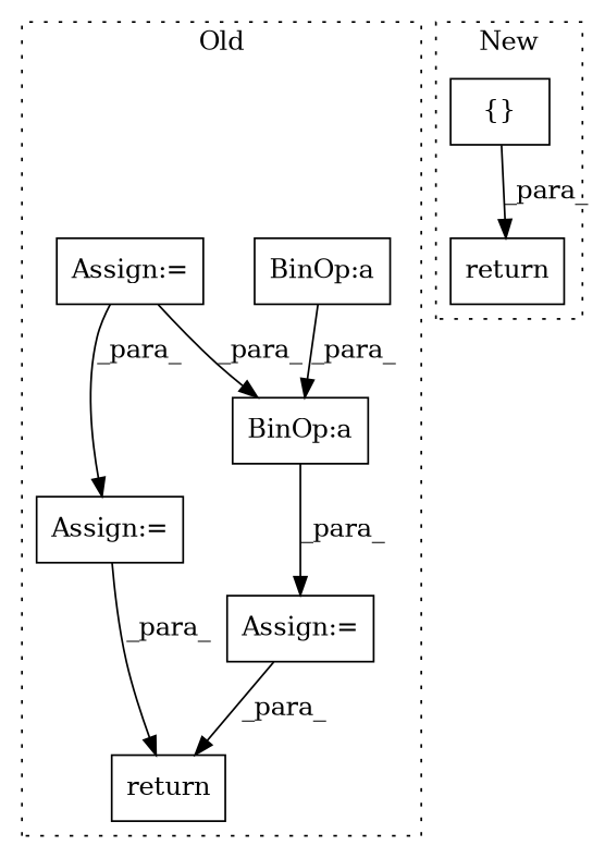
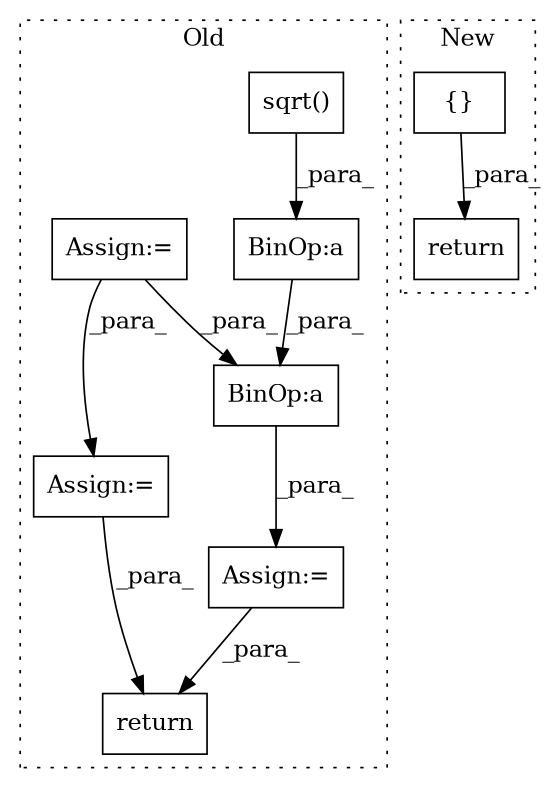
  digraph {
    node [a=68 l=3 shape=box]
+   n1 [a=75 l="8,1" label="sqrt()" s="5028,5040"]
    n2 [label="Assign:=" s=5011]
    n3 [a=82 label="BinOp:a" s=5025]
    n4 [a=82 l=1 label="BinOp:a" s=5041]
    n5 [label="Assign:=" s=4621]
    n6 [label="Assign:=" s=5123]
    n7 [a=93 l=7 label=return s=5169]
    n8 [a=59 l="2,1" label="{}" s="5009,5009"]
    n9 [a=93 l=7 label=return s=5173]
    subgraph cluster_1 {
      label=Old
      style=dotted
+     n1
      n2
      n3
      n4
      n5
      n6
      n7
    }
    subgraph cluster_2 {
      label=New
      style=dotted
      n8
      n9
    }
+   n1 -> n4 [label=_para_]
    n2 -> n7 [label=_para_]
    n3 -> n2 [label=_para_]
    n4 -> n3 [label=_para_]
    n5 -> n3 [label=_para_]
    n5 -> n6 [label=_para_]
    n6 -> n7 [label=_para_]
    n8 -> n9 [label=_para_]
  }
